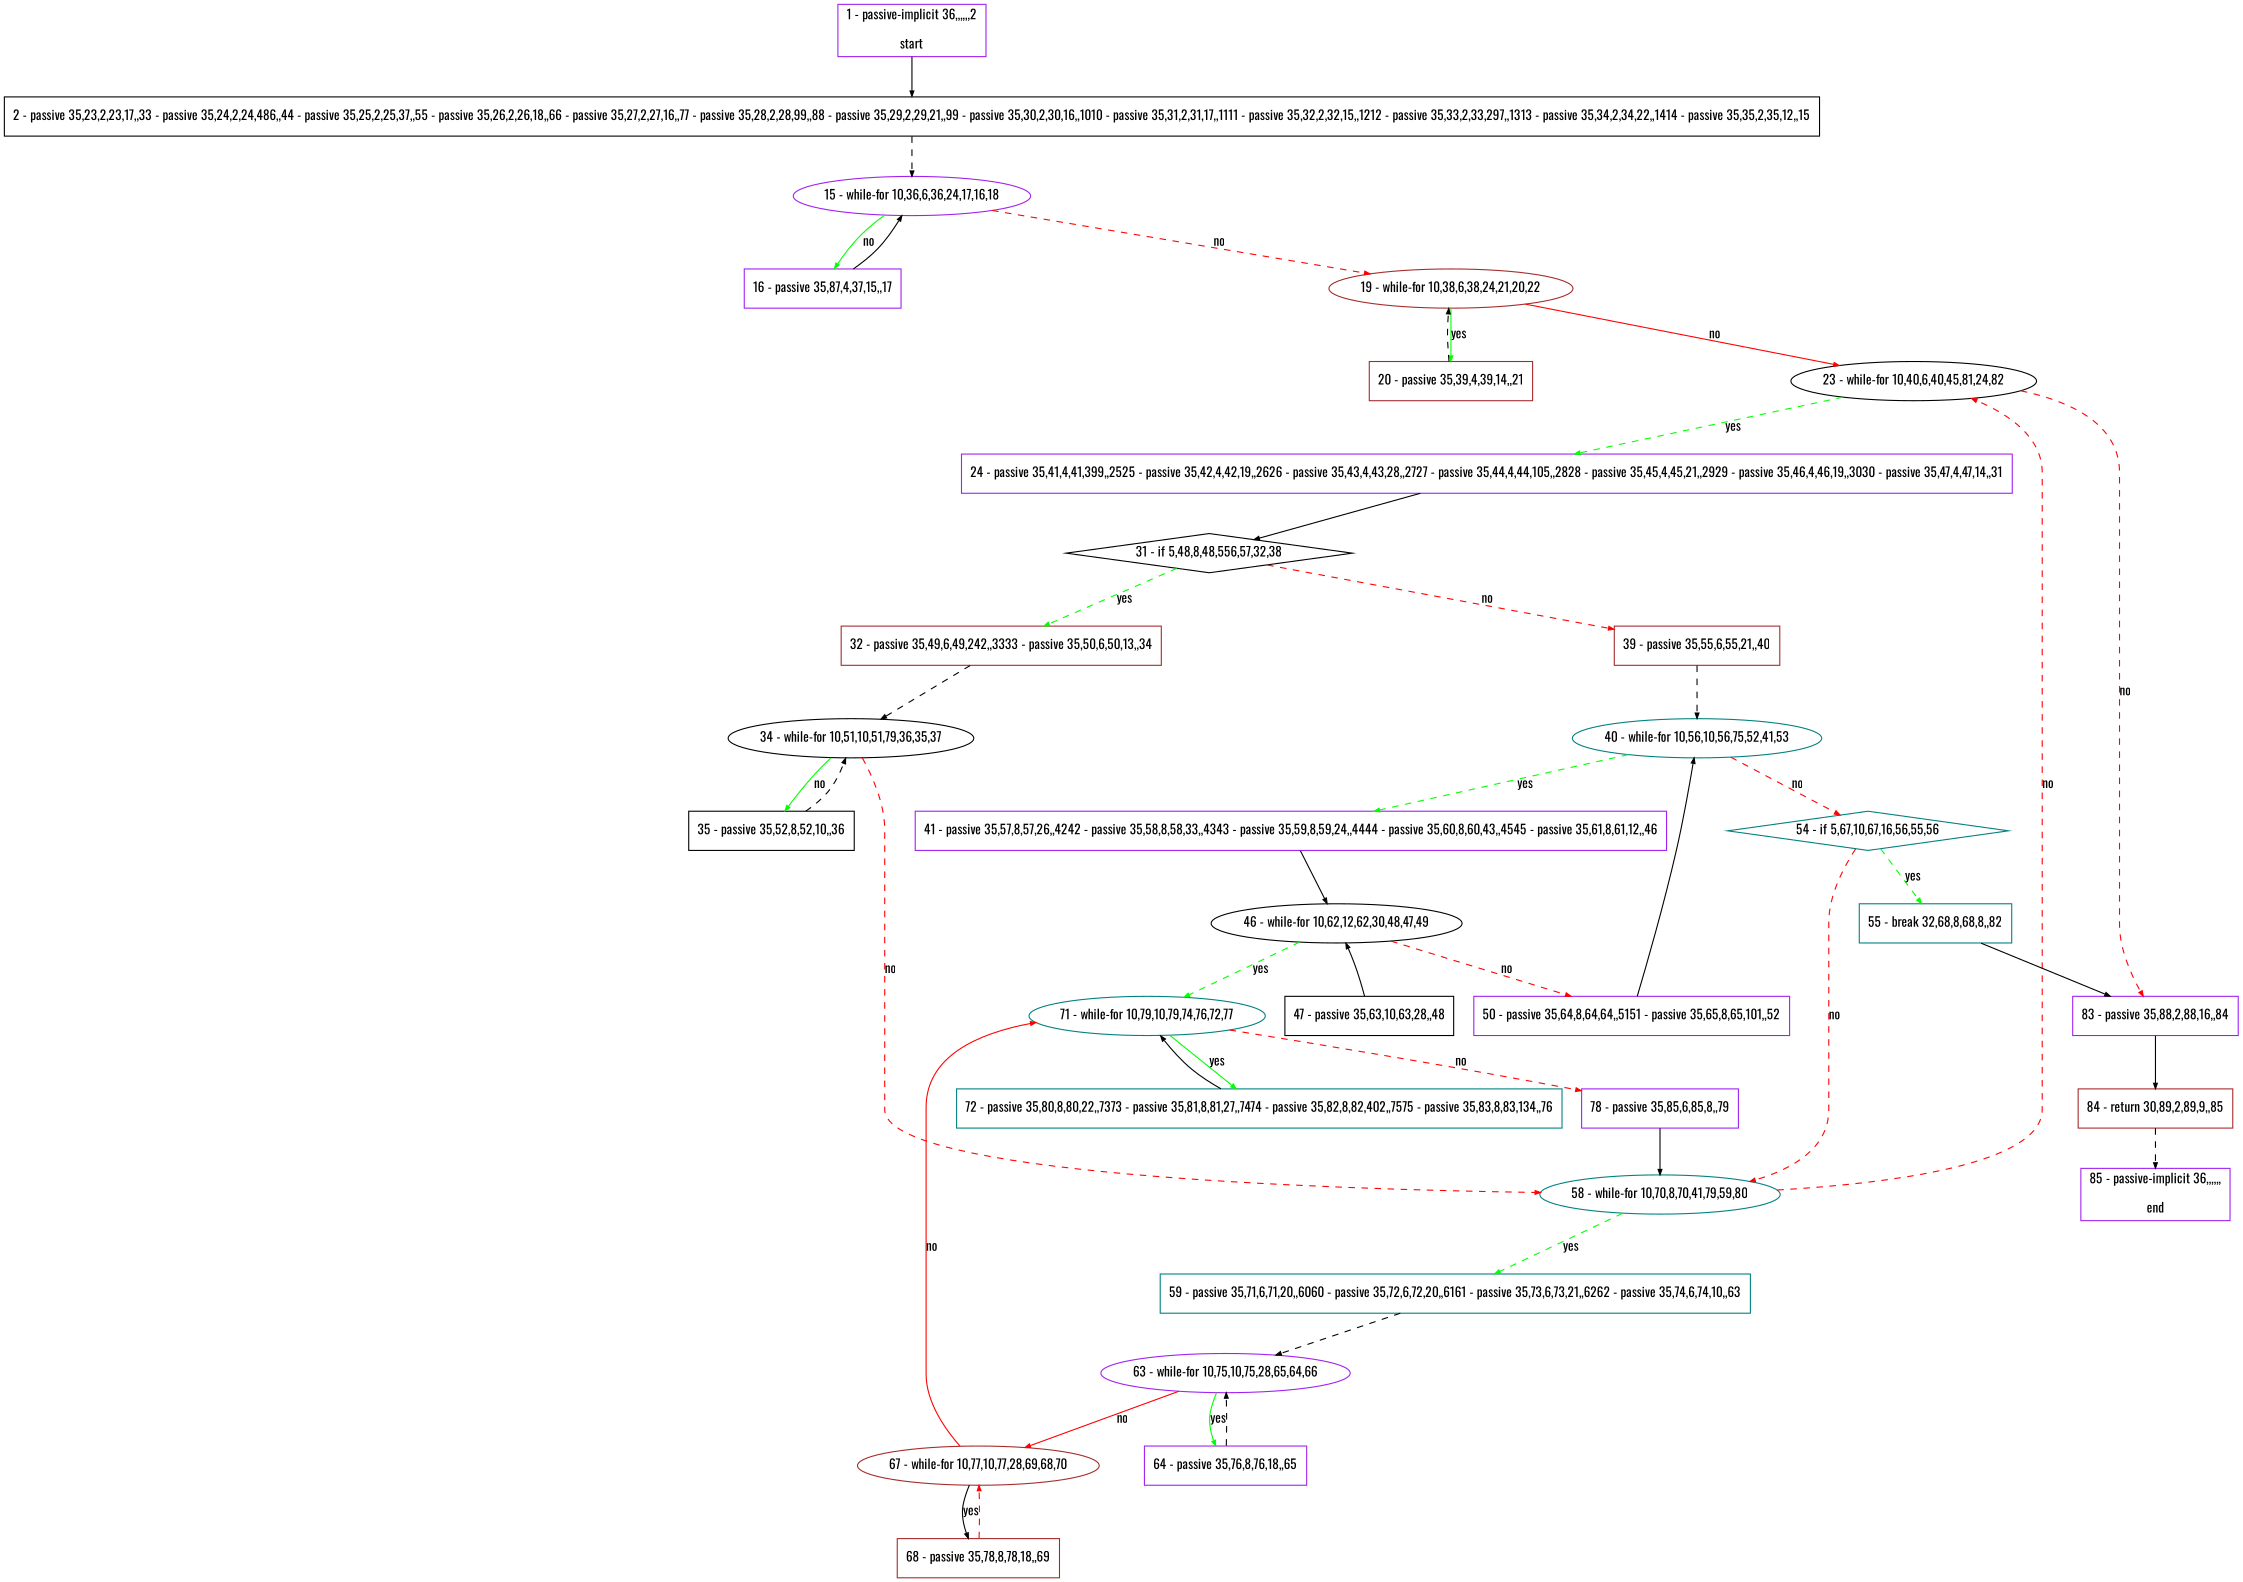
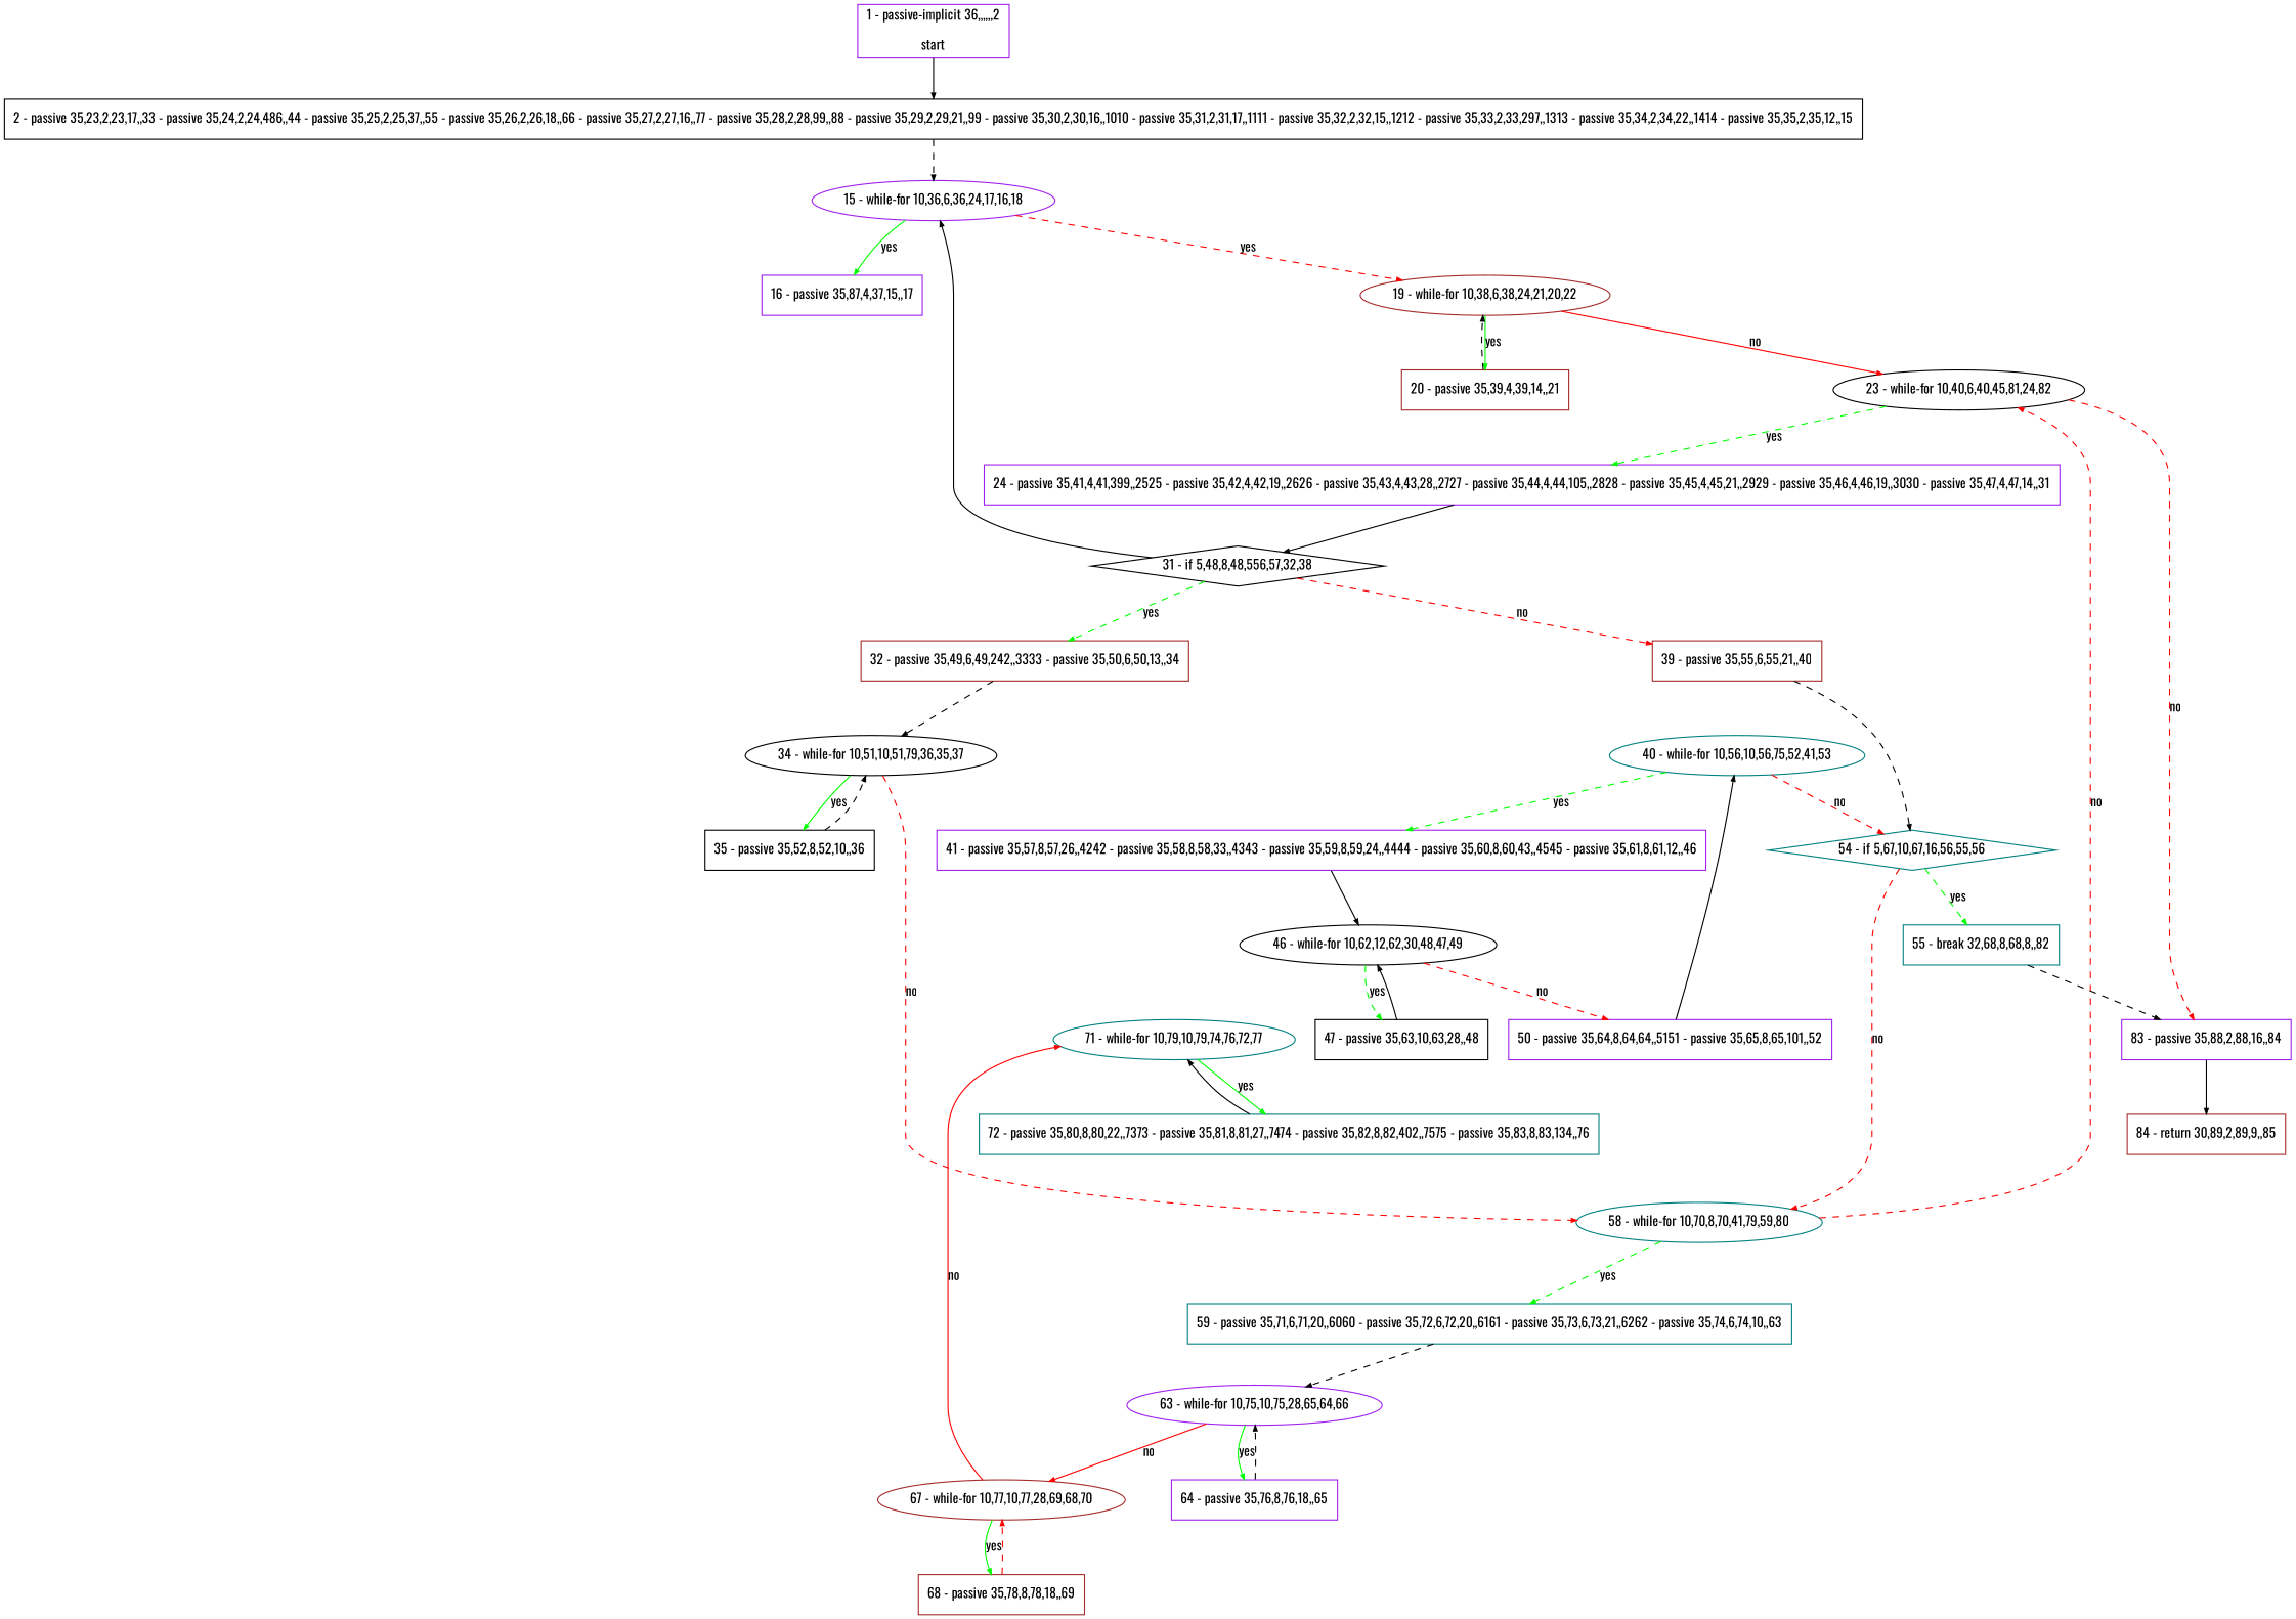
  digraph {
    bgcolor=white
    compound=true
    fillcolor="#FFFFCC"
    fontname=Oswald
    fontsize=12
    pack=true
    packmode=clust
    style="rounded,filled"
    node [color=purple compound=true fillcolor="#ffffff" fixedsize=false fontname=Oswald fontsize=12 node_initialized=no shape=box style=filled]
    edge [arrowhead=normal arrowsize=0.5 arrowtail=none color="#000000" compound=true dir=forward fontcolor=black fontname=Oswald fontsize=12 style=dashed]
    n1 [color=black label="2 - passive 35,23,2,23,17,,33 - passive 35,24,2,24,486,,44 - passive 35,25,2,25,37,,55 - passive 35,26,2,26,18,,66 - passive 35,27,2,27,16,,77 - passive 35,28,2,28,99,,88 - passive 35,29,2,29,21,,99 - passive 35,30,2,30,16,,1010 - passive 35,31,2,31,17,,1111 - passive 35,32,2,32,15,,1212 - passive 35,33,2,33,297,,1313 - passive 35,34,2,34,22,,1414 - passive 35,35,2,35,12,,15"]
    n2 [label="15 - while-for 10,36,6,36,24,17,16,18" shape=oval]
    n3 [label="16 - passive 35,87,4,37,15,,17"]
    n4 [color=brown label="19 - while-for 10,38,6,38,24,21,20,22" shape=oval]
    n5 [label="1 - passive-implicit 36,,,,,,2\n\nstart"]
    n6 [color=brown label="20 - passive 35,39,4,39,14,,21"]
    n7 [color=black label="23 - while-for 10,40,6,40,45,81,24,82" shape=oval]
    n8 [label="24 - passive 35,41,4,41,399,,2525 - passive 35,42,4,42,19,,2626 - passive 35,43,4,43,28,,2727 - passive 35,44,4,44,105,,2828 - passive 35,45,4,45,21,,2929 - passive 35,46,4,46,19,,3030 - passive 35,47,4,47,14,,31"]
    n9 [label="83 - passive 35,88,2,88,16,,84"]
    n10 [color=black label="31 - if 5,48,8,48,556,57,32,38" shape=diamond]
    n11 [color=brown label="84 - return 30,89,2,89,9,,85"]
    n12 [color=brown label="32 - passive 35,49,6,49,242,,3333 - passive 35,50,6,50,13,,34"]
    n13 [color=brown label="39 - passive 35,55,6,55,21,,40"]
-   n14 [label="85 - passive-implicit 36,,,,,,\n\nend"]
    n15 [color=black label="34 - while-for 10,51,10,51,79,36,35,37" shape=oval]
    n16 [color=teal label="40 - while-for 10,56,10,56,75,52,41,53" shape=oval]
    n17 [color=black label="35 - passive 35,52,8,52,10,,36"]
    n18 [color=teal label="58 - while-for 10,70,8,70,41,79,59,80" shape=oval]
    n19 [label="41 - passive 35,57,8,57,26,,4242 - passive 35,58,8,58,33,,4343 - passive 35,59,8,59,24,,4444 - passive 35,60,8,60,43,,4545 - passive 35,61,8,61,12,,46"]
    n20 [color=teal label="54 - if 5,67,10,67,16,56,55,56" shape=diamond]
    n21 [color=teal label="59 - passive 35,71,6,71,20,,6060 - passive 35,72,6,72,20,,6161 - passive 35,73,6,73,21,,6262 - passive 35,74,6,74,10,,63"]
    n22 [label="63 - while-for 10,75,10,75,28,65,64,66" shape=oval]
    n23 [color=black label="46 - while-for 10,62,12,62,30,48,47,49" shape=oval]
    n24 [color=teal label="55 - break 32,68,8,68,8,,82"]
    n25 [color=black label="47 - passive 35,63,10,63,28,,48"]
    n26 [label="50 - passive 35,64,8,64,64,,5151 - passive 35,65,8,65,101,,52"]
    n27 [label="64 - passive 35,76,8,76,18,,65"]
    n28 [color=brown label="67 - while-for 10,77,10,77,28,69,68,70" shape=oval]
    n29 [color=brown label="68 - passive 35,78,8,78,18,,69"]
    n30 [color=teal label="71 - while-for 10,79,10,79,74,76,72,77" shape=oval]
    n31 [color=teal label="72 - passive 35,80,8,80,22,,7373 - passive 35,81,8,81,27,,7474 - passive 35,82,8,82,402,,7575 - passive 35,83,8,83,134,,76"]
-   n32 [label="78 - passive 35,85,6,85,8,,79"]
    n1 -> n2
-   n2 -> n3 [color="#00ff00" label=no style=solid]
-   n2 -> n4 [color="#ff0000" label=no]
-   n3 -> n2 [style=solid]
+   n2 -> n3 [color="#00ff00" label=yes style=solid]
+   n2 -> n4 [color="#ff0000" label=yes]
+   n10 -> n2 [style=solid]
    n4 -> n6 [color="#00ff00" label=yes style=solid]
    n4 -> n7 [color="#ff0000" label=no style=solid]
    n5 -> n1 [style=solid]
    n6 -> n4
    n7 -> n8 [color="#00ff00" label=yes]
    n7 -> n9 [color="#ff0000" label=no]
    n8 -> n10 [style=solid]
    n9 -> n11 [style=solid]
    n10 -> n12 [color="#00ff00" label=yes]
    n10 -> n13 [color="#ff0000" label=no]
-   n11 -> n14
    n12 -> n15
-   n13 -> n16
-   n15 -> n17 [color="#00ff00" label=no style=solid]
+   n13 -> n20
+   n15 -> n17 [color="#00ff00" label=yes style=solid]
    n15 -> n18 [color="#ff0000" label=no]
    n16 -> n19 [color="#00ff00" label=yes]
    n16 -> n20 [color="#ff0000" label=no]
    n17 -> n15
    n18 -> n7 [color="#ff0000" label=no]
    n18 -> n21 [color="#00ff00" label=yes]
    n19 -> n23 [style=solid]
    n20 -> n18 [color="#ff0000" label=no]
    n20 -> n24 [color="#00ff00" label=yes]
    n21 -> n22
    n22 -> n27 [color="#00ff00" label=yes style=solid]
    n22 -> n28 [color="#ff0000" label=no style=solid]
-   n23 -> n30 [color="#00ff00" label=yes]
+   n23 -> n25 [color="#00ff00" label=yes]
    n23 -> n26 [color="#ff0000" label=no]
-   n24 -> n9 [style=solid]
+   n24 -> n9
    n25 -> n23 [style=solid]
    n26 -> n16 [style=solid]
    n27 -> n22
-   n28 -> n29 [label=yes style=solid]
+   n28 -> n29 [color="#00ff00" label=yes style=solid]
    n28 -> n30 [color="#ff0000" label=no style=solid]
    n29 -> n28 [color="#ff0000"]
    n30 -> n31 [color="#00ff00" label=yes style=solid]
-   n30 -> n32 [color="#ff0000" label=no]
    n31 -> n30 [style=solid]
-   n32 -> n18 [style=solid]
  }
